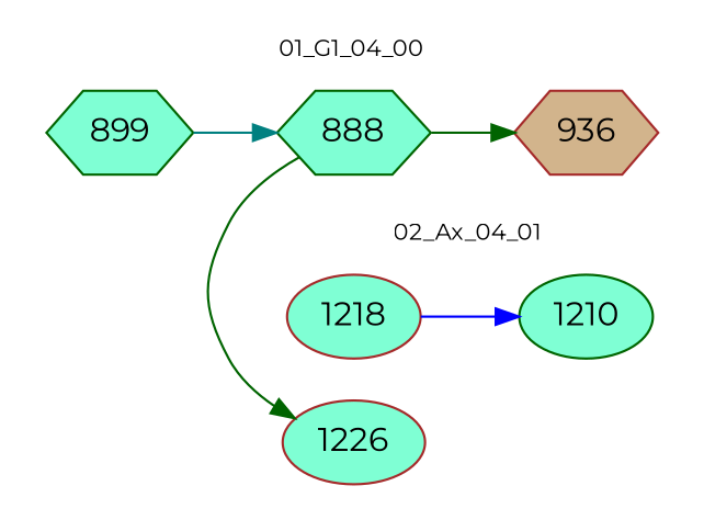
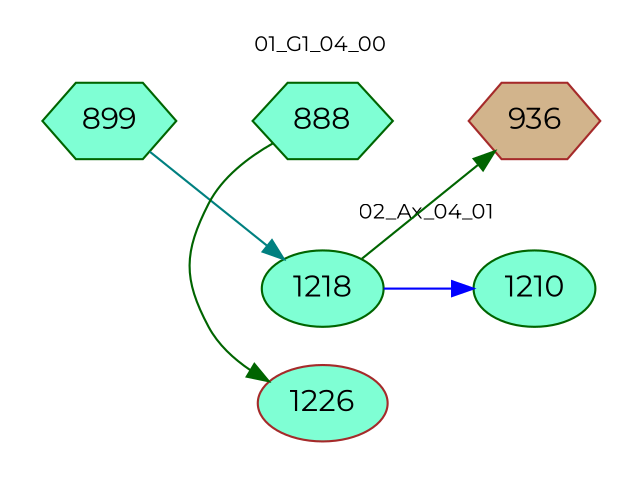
  digraph {
    fontname=Montserrat
    rankdir=LR
    node [color=brown fillcolor=aquamarine fontname=Montserrat shape=ellipse style=filled]
    edge [color=darkgreen fontname=Montserrat]
-   n1 [label=1218]
+   n1 [color=darkgreen label=1218]
    n2 [color=darkgreen label=1210]
    n3 [label=1226]
    n4 [color=darkgreen label=899 shape=hexagon]
    n5 [color=darkgreen label=888 shape=hexagon]
    n6 [fillcolor=tan label=936 shape=hexagon]
    subgraph cluster_1 {
      color=white
      fontsize=10
      label="02_Ax_04_01"
      n1
      n2
      n3
    }
    subgraph cluster_2 {
      color=white
      fontsize=10
      label="01_G1_04_00"
      n4
      n5
      n6
    }
    n1 -> n2 [color=blue]
-   n4 -> n5 [color=teal]
+   n4 -> n1 [color=teal]
    n5 -> n3
-   n5 -> n6
+   n1 -> n6
  }
